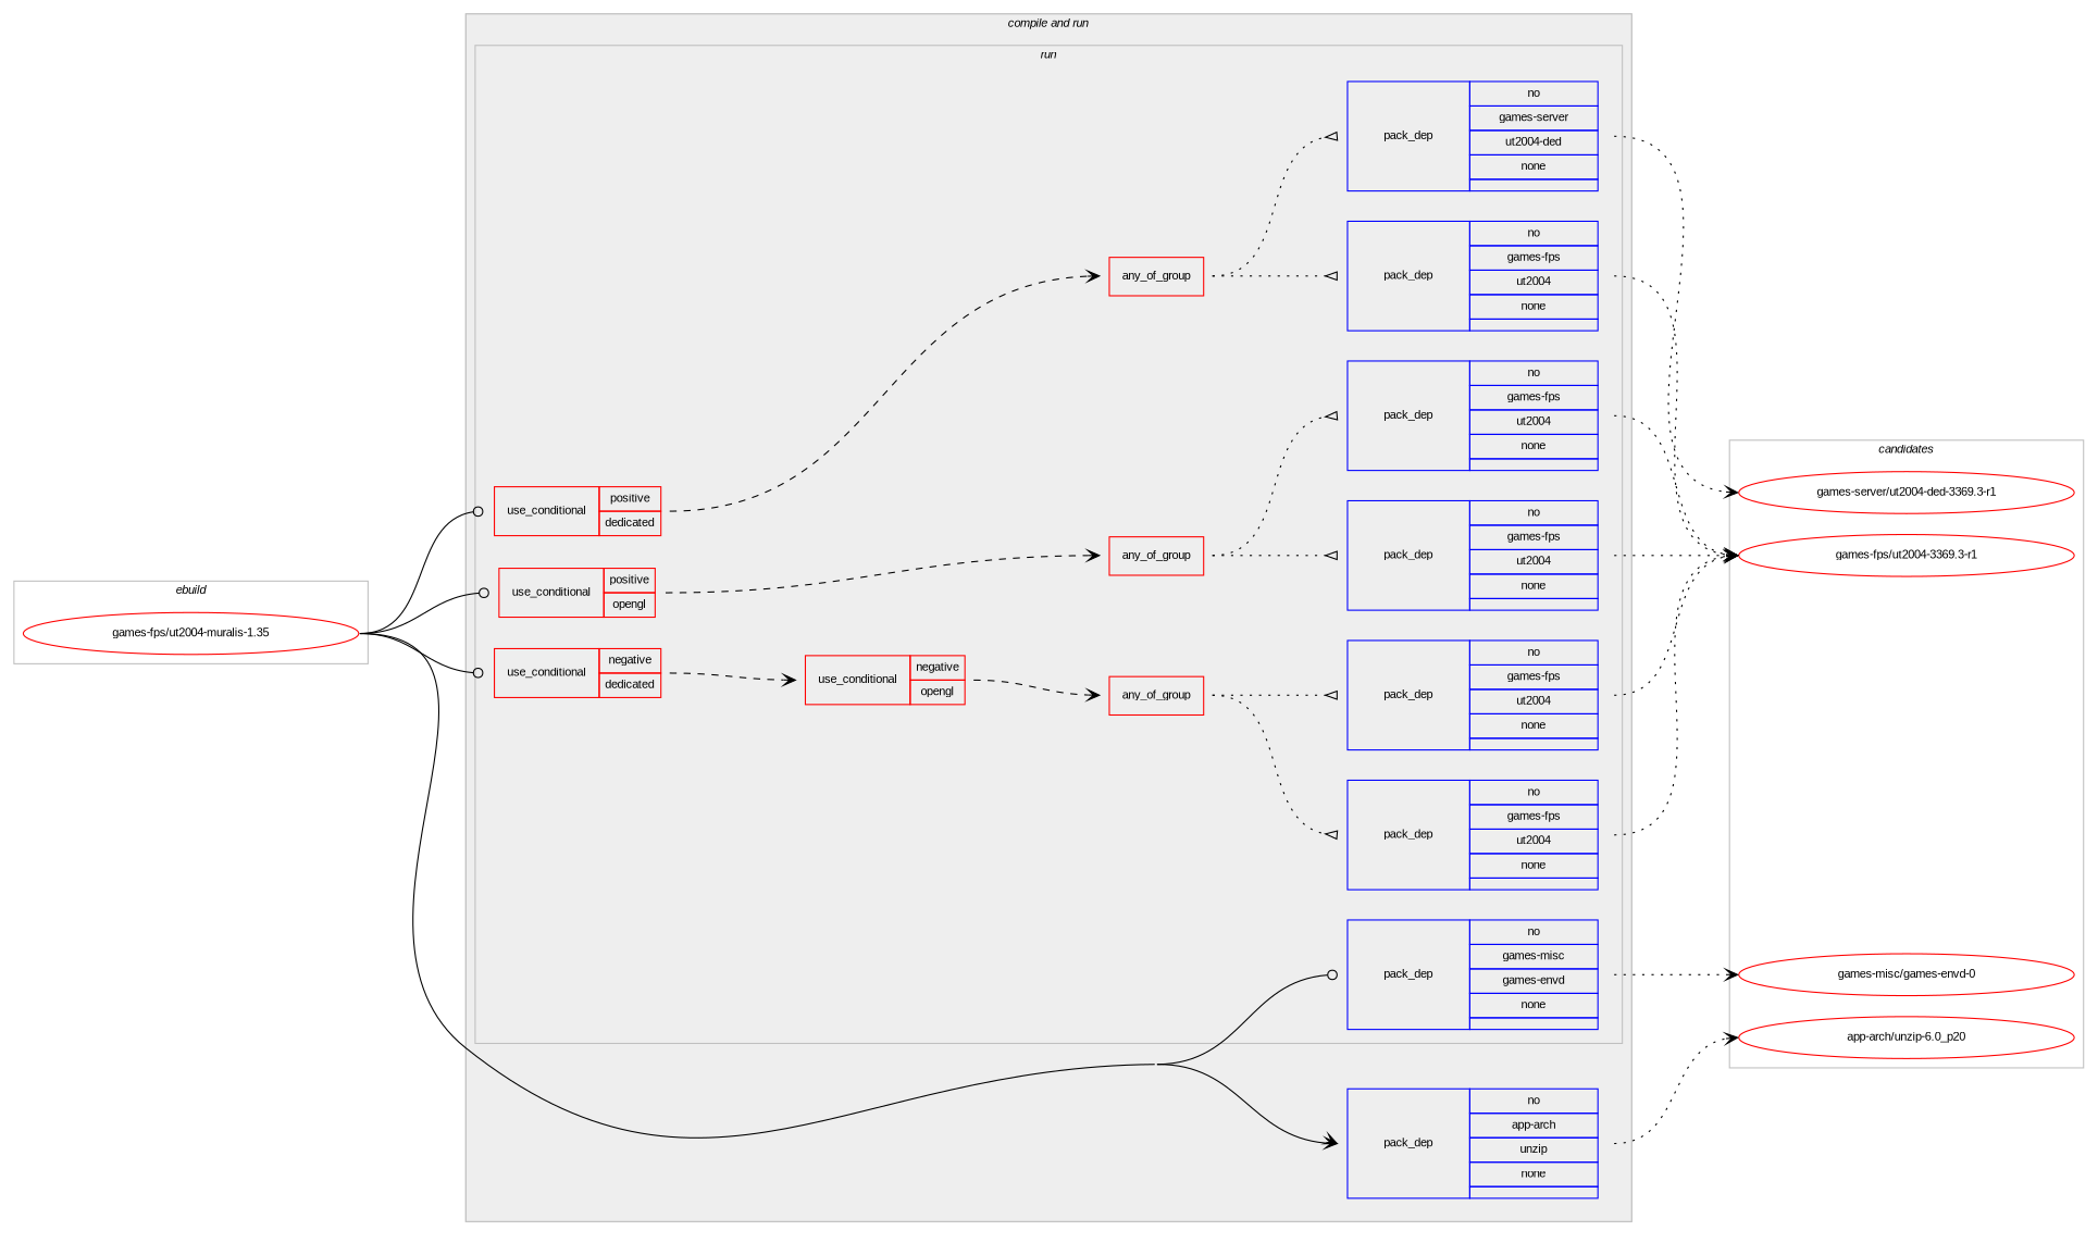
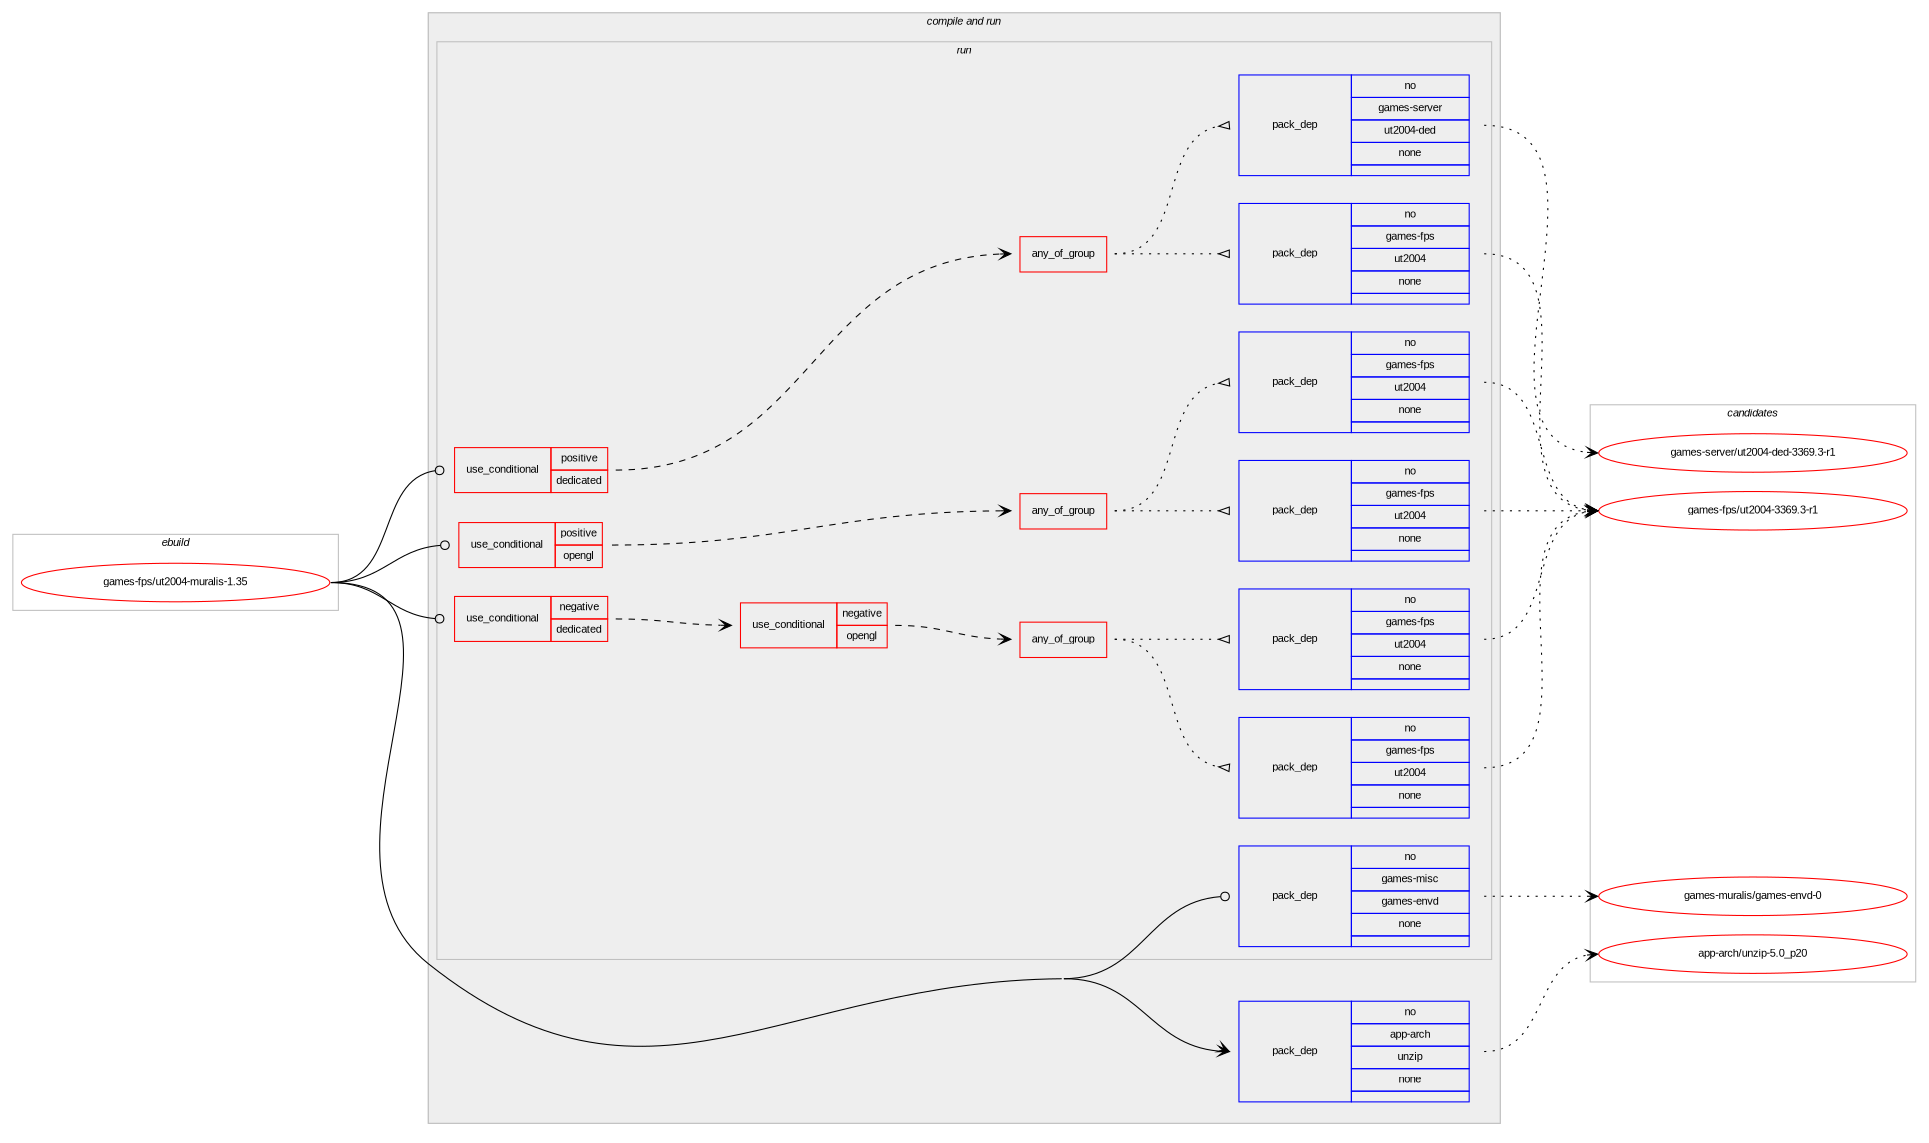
  digraph {
    compound=true
    concentrate=true
    fontname="Liberation Sans"
    fontsize=10
    newrank=true
    rankdir=LR
    ranksep=1.5
    node [color=red fontname="Liberation Sans" fontsize=10 shape=none]
    edge [arrowhead=vee fontname="Liberation Sans" headport=w style=dotted tailport=e weight=20]
    n1 [label="games-fps/ut2004-muralis-1.35" width=4 shape=""]
    n2 [color=blue label=<<TABLE BORDER="0" CELLBORDER="1" CELLSPACING="0" CELLPADDING="4" WIDTH="220"><TR><TD ROWSPAN="6" CELLPADDING="30">pack_dep</TD></TR><TR><TD WIDTH="110">no</TD></TR><TR><TD>app-arch</TD></TR><TR><TD>unzip</TD></TR><TR><TD>none</TD></TR><TR><TD></TD></TR></TABLE>>]
    n3 [color=blue label=<<TABLE BORDER="0" CELLBORDER="1" CELLSPACING="0" CELLPADDING="4" WIDTH="220"><TR><TD ROWSPAN="6" CELLPADDING="30">pack_dep</TD></TR><TR><TD WIDTH="110">no</TD></TR><TR><TD>games-fps</TD></TR><TR><TD>ut2004</TD></TR><TR><TD>none</TD></TR><TR><TD></TD></TR></TABLE>>]
    n4 [color=blue label=<<TABLE BORDER="0" CELLBORDER="1" CELLSPACING="0" CELLPADDING="4" WIDTH="220"><TR><TD ROWSPAN="6" CELLPADDING="30">pack_dep</TD></TR><TR><TD WIDTH="110">no</TD></TR><TR><TD>games-fps</TD></TR><TR><TD>ut2004</TD></TR><TR><TD>none</TD></TR><TR><TD></TD></TR></TABLE>>]
    n5 [label=<<TABLE BORDER="0" CELLBORDER="1" CELLSPACING="0" CELLPADDING="4"><TR><TD CELLPADDING="10">any_of_group</TD></TR></TABLE>>]
    n6 [label=<<TABLE BORDER="0" CELLBORDER="1" CELLSPACING="0" CELLPADDING="4"><TR><TD ROWSPAN="3" CELLPADDING="10">use_conditional</TD></TR><TR><TD>negative</TD></TR><TR><TD>opengl</TD></TR></TABLE>>]
    n7 [label=<<TABLE BORDER="0" CELLBORDER="1" CELLSPACING="0" CELLPADDING="4"><TR><TD ROWSPAN="3" CELLPADDING="10">use_conditional</TD></TR><TR><TD>negative</TD></TR><TR><TD>dedicated</TD></TR></TABLE>>]
    n8 [color=blue label=<<TABLE BORDER="0" CELLBORDER="1" CELLSPACING="0" CELLPADDING="4" WIDTH="220"><TR><TD ROWSPAN="6" CELLPADDING="30">pack_dep</TD></TR><TR><TD WIDTH="110">no</TD></TR><TR><TD>games-server</TD></TR><TR><TD>ut2004-ded</TD></TR><TR><TD>none</TD></TR><TR><TD></TD></TR></TABLE>>]
    n9 [color=blue label=<<TABLE BORDER="0" CELLBORDER="1" CELLSPACING="0" CELLPADDING="4" WIDTH="220"><TR><TD ROWSPAN="6" CELLPADDING="30">pack_dep</TD></TR><TR><TD WIDTH="110">no</TD></TR><TR><TD>games-fps</TD></TR><TR><TD>ut2004</TD></TR><TR><TD>none</TD></TR><TR><TD></TD></TR></TABLE>>]
    n10 [label=<<TABLE BORDER="0" CELLBORDER="1" CELLSPACING="0" CELLPADDING="4"><TR><TD CELLPADDING="10">any_of_group</TD></TR></TABLE>>]
    n11 [label=<<TABLE BORDER="0" CELLBORDER="1" CELLSPACING="0" CELLPADDING="4"><TR><TD ROWSPAN="3" CELLPADDING="10">use_conditional</TD></TR><TR><TD>positive</TD></TR><TR><TD>dedicated</TD></TR></TABLE>>]
    n12 [color=blue label=<<TABLE BORDER="0" CELLBORDER="1" CELLSPACING="0" CELLPADDING="4" WIDTH="220"><TR><TD ROWSPAN="6" CELLPADDING="30">pack_dep</TD></TR><TR><TD WIDTH="110">no</TD></TR><TR><TD>games-fps</TD></TR><TR><TD>ut2004</TD></TR><TR><TD>none</TD></TR><TR><TD></TD></TR></TABLE>>]
    n13 [color=blue label=<<TABLE BORDER="0" CELLBORDER="1" CELLSPACING="0" CELLPADDING="4" WIDTH="220"><TR><TD ROWSPAN="6" CELLPADDING="30">pack_dep</TD></TR><TR><TD WIDTH="110">no</TD></TR><TR><TD>games-fps</TD></TR><TR><TD>ut2004</TD></TR><TR><TD>none</TD></TR><TR><TD></TD></TR></TABLE>>]
    n14 [label=<<TABLE BORDER="0" CELLBORDER="1" CELLSPACING="0" CELLPADDING="4"><TR><TD CELLPADDING="10">any_of_group</TD></TR></TABLE>>]
    n15 [label=<<TABLE BORDER="0" CELLBORDER="1" CELLSPACING="0" CELLPADDING="4"><TR><TD ROWSPAN="3" CELLPADDING="10">use_conditional</TD></TR><TR><TD>positive</TD></TR><TR><TD>opengl</TD></TR></TABLE>>]
    n16 [color=blue label=<<TABLE BORDER="0" CELLBORDER="1" CELLSPACING="0" CELLPADDING="4" WIDTH="220"><TR><TD ROWSPAN="6" CELLPADDING="30">pack_dep</TD></TR><TR><TD WIDTH="110">no</TD></TR><TR><TD>games-misc</TD></TR><TR><TD>games-envd</TD></TR><TR><TD>none</TD></TR><TR><TD></TD></TR></TABLE>>]
-   n17 [label="app-arch/unzip-6.0_p20" width=4 shape=""]
+   n17 [label="app-arch/unzip-5.0_p20" width=4 shape=""]
    n18 [label="games-fps/ut2004-3369.3-r1" width=4 shape=""]
    n19 [label="games-server/ut2004-ded-3369.3-r1" width=4 shape=""]
-   n20 [label="games-misc/games-envd-0" width=4 shape=""]
+   n20 [label="games-muralis/games-envd-0" width=4 shape=""]
    subgraph cluster_1 {
      color=gray
      label=<<i>ebuild</i>>
      rank=same
      n1
    }
    subgraph cluster_2 {
      color=gray
      label=<<i>dependencies</i>>
      subgraph cluster_3 {
        color=gray
        fillcolor="#eeeeee"
        label=<<i>compile</i>>
        style=filled
        subgraph sub_4 {
          color=gray
          fillcolor="#eeeeee"
          label=<<i>compile</i>>
          style=filled
          n2
        }
      }
      subgraph cluster_5 {
        color=gray
        fillcolor="#eeeeee"
        label=<<i>compile and run</i>>
        style=filled
      }
      subgraph cluster_6 {
        color=gray
        fillcolor="#eeeeee"
        label=<<i>run</i>>
        style=filled
        subgraph sub_7 {
          color=gray
          fillcolor="#eeeeee"
          label=<<i>run</i>>
          style=filled
          n7
          subgraph sub_8 {
            color=gray
            fillcolor="#eeeeee"
            label=<<i>run</i>>
            style=filled
            n6
            subgraph sub_9 {
              color=gray
              fillcolor="#eeeeee"
              label=<<i>run</i>>
              style=filled
              n5
              subgraph sub_10 {
                color=gray
                fillcolor="#eeeeee"
                label=<<i>run</i>>
                style=filled
                n3
              }
              subgraph sub_11 {
                color=gray
                fillcolor="#eeeeee"
                label=<<i>run</i>>
                style=filled
                n4
              }
            }
          }
        }
        subgraph sub_12 {
          color=gray
          fillcolor="#eeeeee"
          label=<<i>run</i>>
          style=filled
          n11
          subgraph sub_13 {
            color=gray
            fillcolor="#eeeeee"
            label=<<i>run</i>>
            style=filled
            n10
            subgraph sub_14 {
              color=gray
              fillcolor="#eeeeee"
              label=<<i>run</i>>
              style=filled
              n8
            }
            subgraph sub_15 {
              color=gray
              fillcolor="#eeeeee"
              label=<<i>run</i>>
              style=filled
              n9
            }
          }
        }
        subgraph sub_16 {
          color=gray
          fillcolor="#eeeeee"
          label=<<i>run</i>>
          style=filled
          n15
          subgraph sub_17 {
            color=gray
            fillcolor="#eeeeee"
            label=<<i>run</i>>
            style=filled
            n14
            subgraph sub_18 {
              color=gray
              fillcolor="#eeeeee"
              label=<<i>run</i>>
              style=filled
              n12
            }
            subgraph sub_19 {
              color=gray
              fillcolor="#eeeeee"
              label=<<i>run</i>>
              style=filled
              n13
            }
          }
        }
        subgraph sub_20 {
          color=gray
          fillcolor="#eeeeee"
          label=<<i>run</i>>
          style=filled
          n16
        }
      }
    }
    subgraph cluster_21 {
      color=gray
      label=<<i>candidates</i>>
      rank=same
      subgraph sub_22 {
        color=black
        label=<<i>candidates</i>>
        nodesep=1
        rank=same
        n17
      }
      subgraph sub_23 {
        color=black
        label=<<i>candidates</i>>
        nodesep=1
        rank=same
        n18
      }
      subgraph sub_24 {
        color=black
        label=<<i>candidates</i>>
        nodesep=1
        rank=same
        n18
      }
      subgraph sub_25 {
        color=black
        label=<<i>candidates</i>>
        nodesep=1
        rank=same
        n19
      }
      subgraph sub_26 {
        color=black
        label=<<i>candidates</i>>
        nodesep=1
        rank=same
        n18
      }
      subgraph sub_27 {
        color=black
        label=<<i>candidates</i>>
        nodesep=1
        rank=same
        n18
      }
      subgraph sub_28 {
        color=black
        label=<<i>candidates</i>>
        nodesep=1
        rank=same
        n18
      }
      subgraph sub_29 {
        color=black
        label=<<i>candidates</i>>
        nodesep=1
        rank=same
        n20
      }
    }
    n1 -> n2 [style=solid]
    n1 -> n7 [arrowhead=odot style=solid]
    n1 -> n11 [arrowhead=odot style=solid]
    n1 -> n15 [arrowhead=odot style=solid]
    n1 -> n16 [arrowhead=odot style=solid]
    n2 -> n17 [weight=100]
    n3 -> n18 [weight=100]
    n4 -> n18 [weight=100]
    n5 -> n3 [arrowhead=oinv]
    n5 -> n4 [arrowhead=oinv]
    n6 -> n5 [style=dashed]
    n7 -> n6 [style=dashed]
    n8 -> n19 [weight=100]
    n9 -> n18 [weight=100]
    n10 -> n8 [arrowhead=oinv]
    n10 -> n9 [arrowhead=oinv]
    n11 -> n10 [style=dashed]
    n12 -> n18 [weight=100]
    n13 -> n18 [weight=100]
    n14 -> n12 [arrowhead=oinv]
    n14 -> n13 [arrowhead=oinv]
    n15 -> n14 [style=dashed]
    n16 -> n20 [weight=100]
  }
